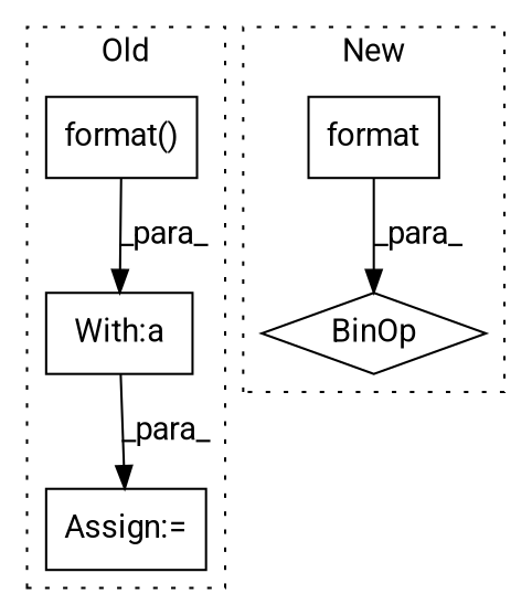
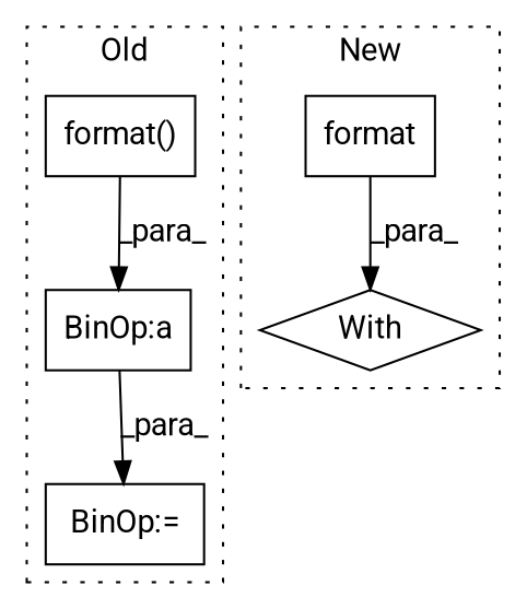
  digraph {
    fontname=Roboto
    node [fontname=Roboto shape=box]
    edge [fontname=Roboto]
    n1 [a=75 l="64,1" label="format()" s="7960,8070"]
-   n2 [a=68 l=4 label="Assign:=" s=8083]
-   n3 [a=82 l=3 label="With:a" s=7957]
-   n4 [a=39 l="5,52" label=BinOp s="6168,6178" shape=diamond]
+   n2 [a=68 l=4 label="BinOp:=" s=8083]
+   n3 [a=82 l=3 label="BinOp:a" s=7957]
+   n4 [a=39 l="5,52" label=With s="6168,6178" shape=diamond]
    n5 [a=49 l=5 label=format s=6173]
    subgraph cluster_1 {
      label=Old
      style=dotted
      n1
      n2
      n3
    }
    subgraph cluster_2 {
      label=New
      style=dotted
      n4
      n5
    }
    n1 -> n3 [label=_para_]
    n3 -> n2 [label=_para_]
    n5 -> n4 [label=_para_]
  }
